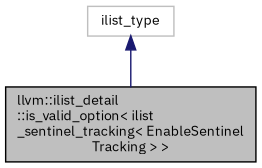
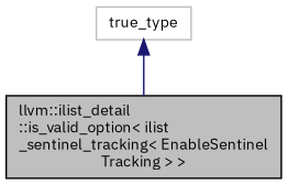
  digraph {
    fontname="IBM Plex Sans"
    node [fontname="IBM Plex Sans" fontsize=10 shape=record]
    n1 [color=black fillcolor=grey75 fontcolor=black height=0.2 label="llvm::ilist_detail\l::is_valid_option\< ilist\l_sentinel_tracking\< EnableSentinel\lTracking \> \>" style=filled width=0.4]
-   n2 [color=grey75 height=0.2 label=ilist_type width=0.4]
+   n2 [color=grey75 height=0.2 label=true_type width=0.4]
    n2 -> n1 [color=midnightblue dir=back fontname="IBM Plex Sans" fontsize=10 labelfontname=Helvetica labelfontsize=10 style=solid]
  }
